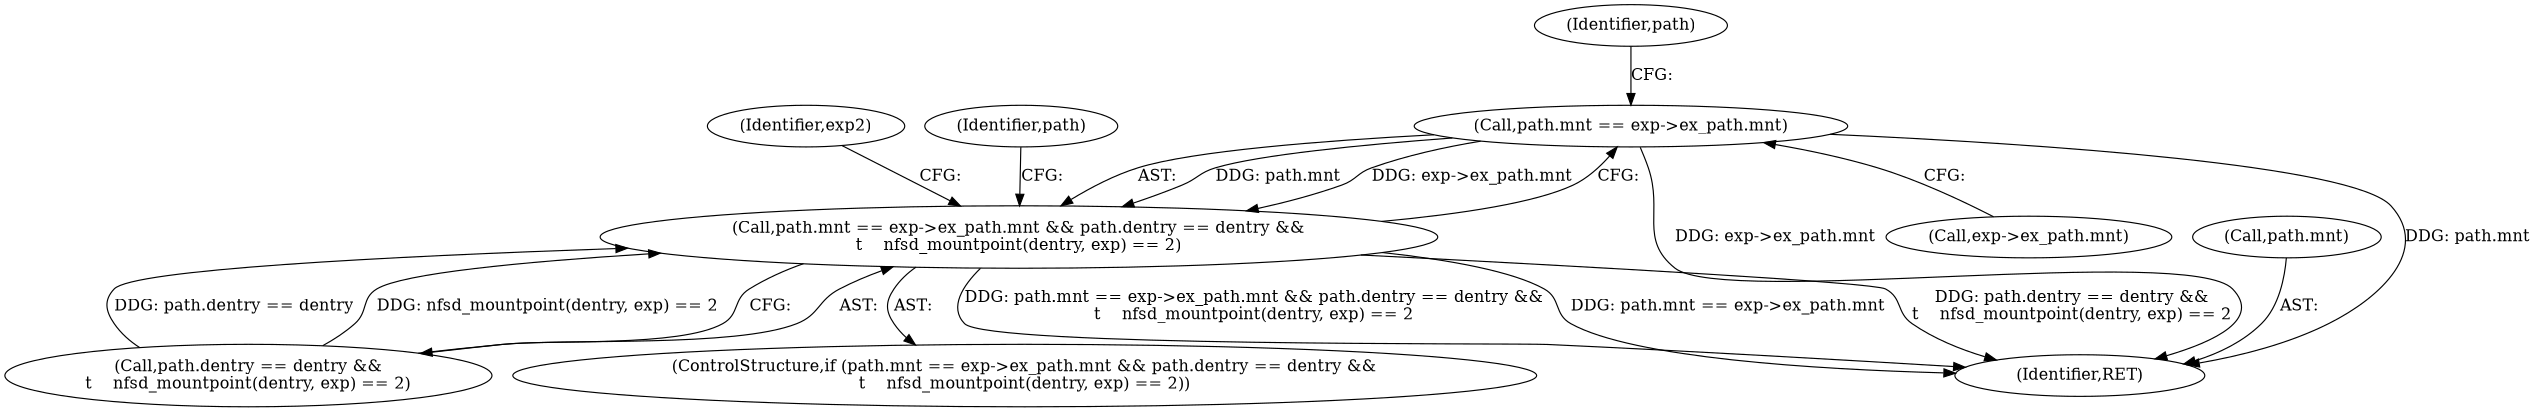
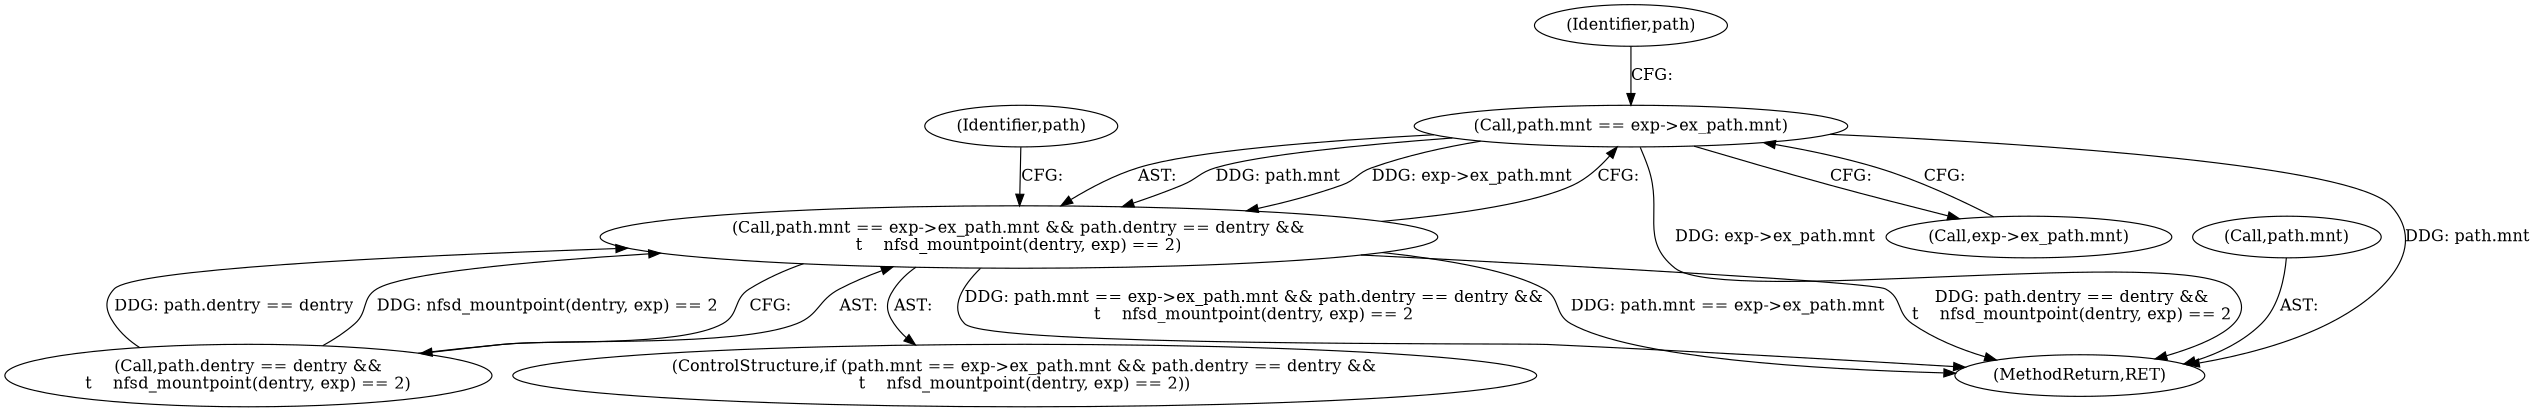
  digraph {
    fontname="DejaVu Serif"
    node [fontname="DejaVu Serif"]
    edge [fontname="DejaVu Serif"]
    n1 [label="(Call,path.mnt == exp->ex_path.mnt)"]
    n2 [label="(Call,path.mnt == exp->ex_path.mnt && path.dentry == dentry &&\n\t    nfsd_mountpoint(dentry, exp) == 2)"]
    n3 [label="(Call,exp->ex_path.mnt)"]
-   n4 [label="(Identifier,RET)"]
+   n4 [label="(MethodReturn,RET)"]
    n5 [label="(Call,path.dentry == dentry &&\n\t    nfsd_mountpoint(dentry, exp) == 2)"]
    n6 [label="(ControlStructure,if (path.mnt == exp->ex_path.mnt && path.dentry == dentry &&\n\t    nfsd_mountpoint(dentry, exp) == 2))"]
-   n7 [label="(Identifier,exp2)"]
    n8 [label="(Call,path.mnt)"]
    n9 [label="(Identifier,path)"]
    n10 [label="(Identifier,path)"]
    n1 -> n2 [label="AST: "]
    n1 -> n2 [label="DDG: path.mnt"]
    n1 -> n2 [label="DDG: exp->ex_path.mnt"]
+   n1 -> n3 [label="CFG: "]
    n1 -> n4 [label="DDG: path.mnt"]
    n1 -> n4 [label="DDG: exp->ex_path.mnt"]
    n2 -> n1 [label="CFG: "]
    n2 -> n4 [label="DDG: path.mnt == exp->ex_path.mnt && path.dentry == dentry &&\n\t    nfsd_mountpoint(dentry, exp) == 2"]
    n2 -> n4 [label="DDG: path.mnt == exp->ex_path.mnt"]
    n2 -> n4 [label="DDG: path.dentry == dentry &&\n\t    nfsd_mountpoint(dentry, exp) == 2"]
    n2 -> n5 [label="CFG: "]
    n2 -> n6 [label="AST: "]
    n3 -> n1 [label="CFG: "]
    n5 -> n2 [label="AST: "]
    n5 -> n2 [label="DDG: path.dentry == dentry"]
    n5 -> n2 [label="DDG: nfsd_mountpoint(dentry, exp) == 2"]
-   n7 -> n2 [label="CFG: "]
    n8 -> n4 [label="AST: "]
    n9 -> n2 [label="CFG: "]
    n10 -> n1 [label="CFG: "]
  }
